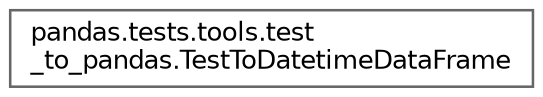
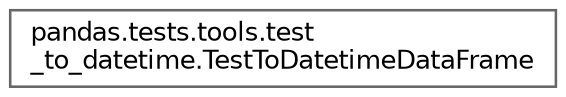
  digraph {
    rankdir=LR
-   n1 [color=grey40 fillcolor=white fontname=Helvetica fontsize=10 height=0.2 label="pandas.tests.tools.test\l_to_pandas.TestToDatetimeDataFrame" shape=box style=filled width=0.4]
+   n1 [color=grey40 fillcolor=white fontname=Helvetica fontsize=10 height=0.2 label="pandas.tests.tools.test\l_to_datetime.TestToDatetimeDataFrame" shape=box style=filled width=0.4]
  }
